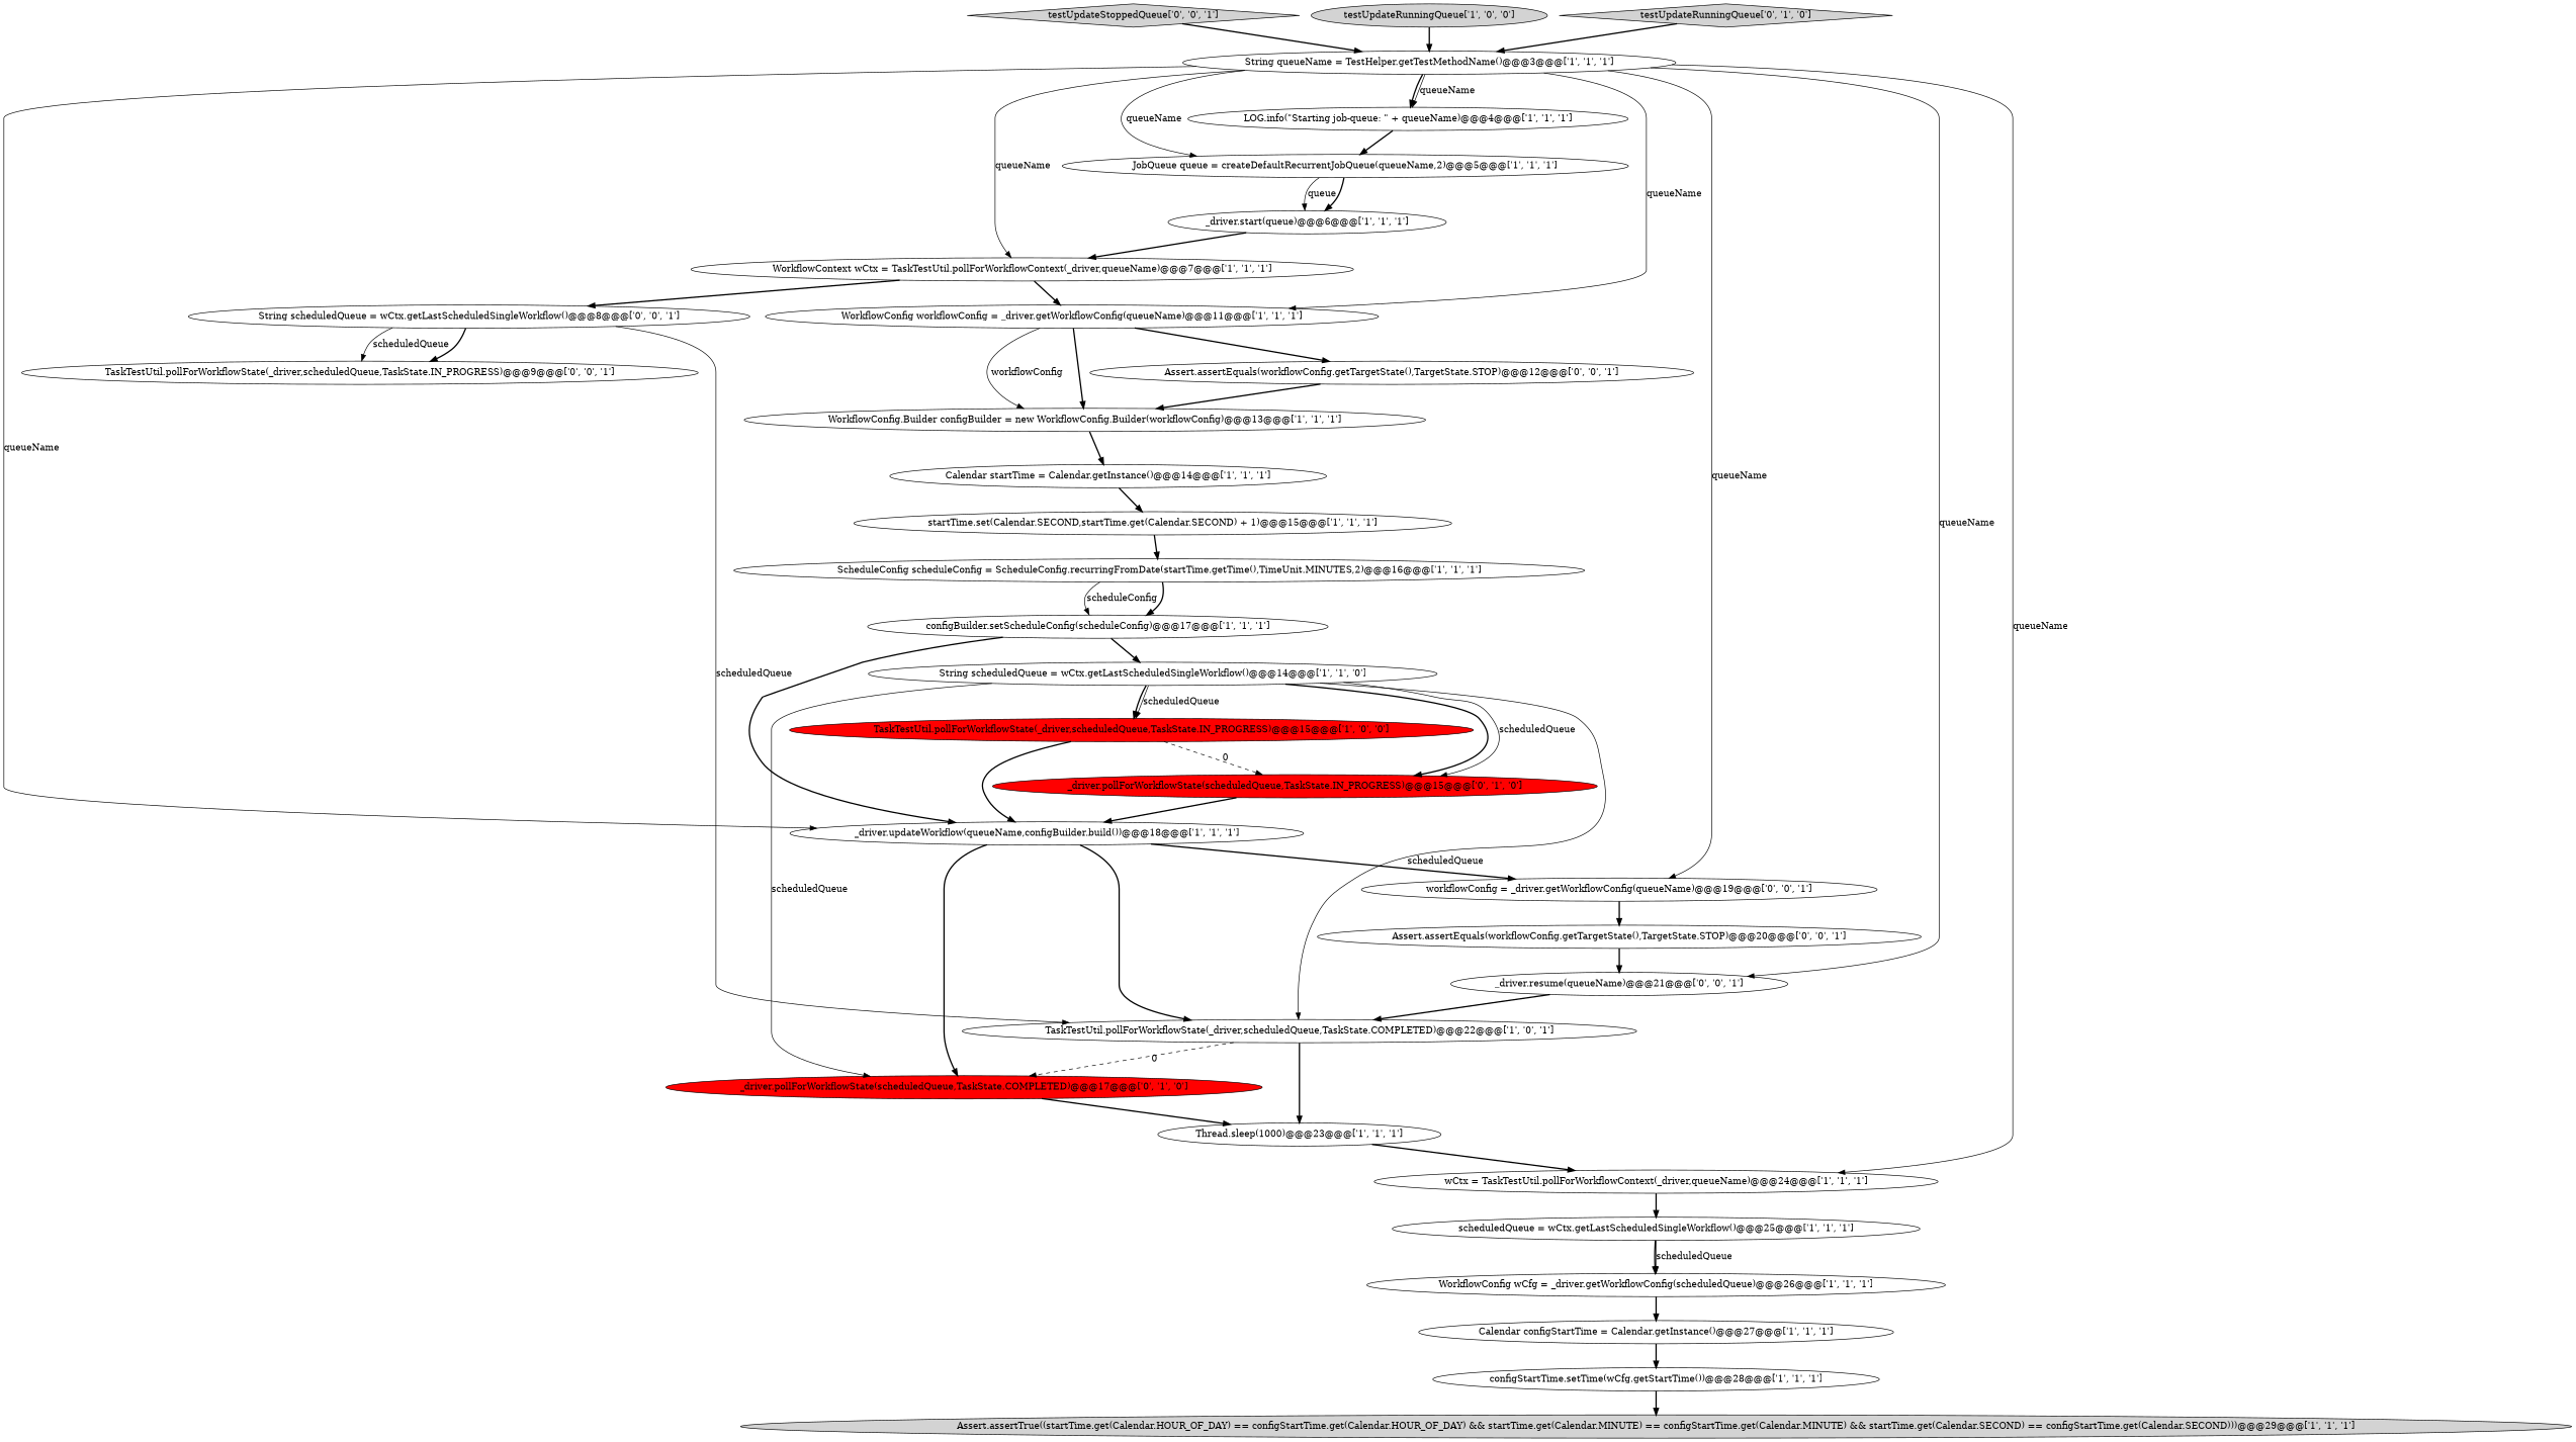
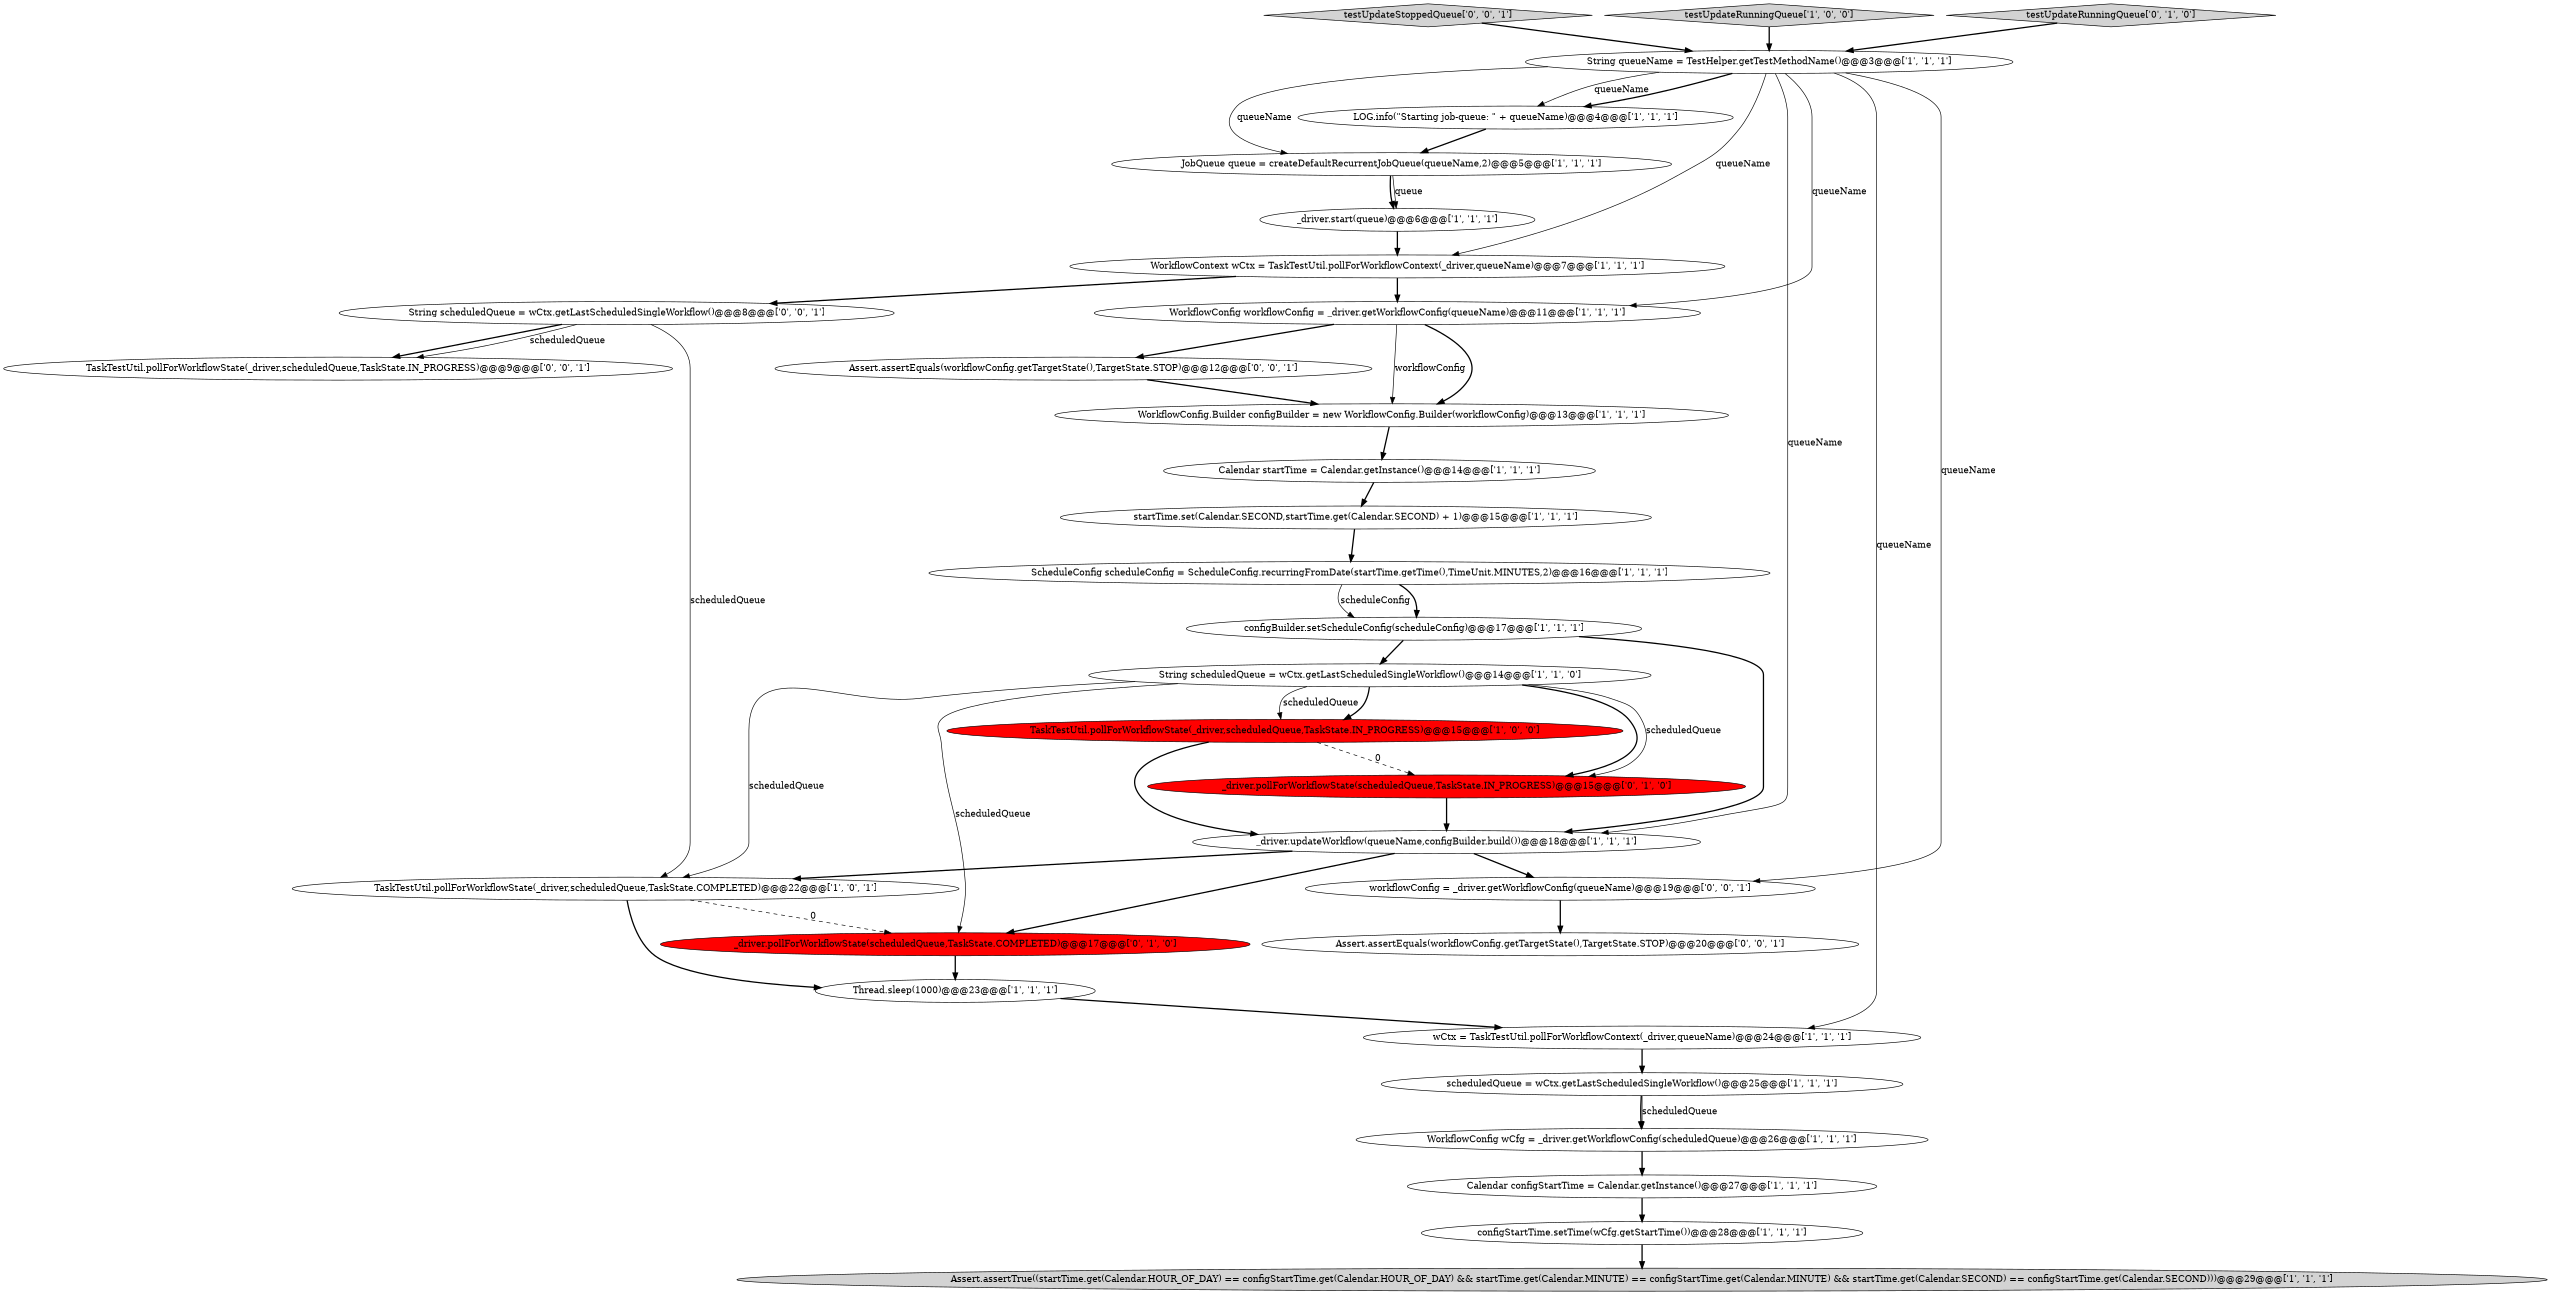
  digraph {
    fontname="DejaVu Serif"
    node [fillcolor=white fontname="DejaVu Serif" shape=ellipse style=filled]
    edge [fontname="DejaVu Serif" style=bold]
    n1 [label="WorkflowConfig.Builder configBuilder = new WorkflowConfig.Builder(workflowConfig)@@@13@@@['1', '1', '1']"]
    n2 [label="Calendar startTime = Calendar.getInstance()@@@14@@@['1', '1', '1']"]
    n3 [label="startTime.set(Calendar.SECOND,startTime.get(Calendar.SECOND) + 1)@@@15@@@['1', '1', '1']"]
    n4 [label="JobQueue queue = createDefaultRecurrentJobQueue(queueName,2)@@@5@@@['1', '1', '1']"]
    n5 [label="_driver.start(queue)@@@6@@@['1', '1', '1']"]
    n6 [label="WorkflowContext wCtx = TaskTestUtil.pollForWorkflowContext(_driver,queueName)@@@7@@@['1', '1', '1']"]
    n7 [label="TaskTestUtil.pollForWorkflowState(_driver,scheduledQueue,TaskState.IN_PROGRESS)@@@9@@@['0', '0', '1']"]
    n8 [label="WorkflowConfig workflowConfig = _driver.getWorkflowConfig(queueName)@@@11@@@['1', '1', '1']"]
    n9 [label="Assert.assertEquals(workflowConfig.getTargetState(),TargetState.STOP)@@@12@@@['0', '0', '1']"]
    n10 [fillcolor=lightgray label="Assert.assertTrue((startTime.get(Calendar.HOUR_OF_DAY) == configStartTime.get(Calendar.HOUR_OF_DAY) && startTime.get(Calendar.MINUTE) == configStartTime.get(Calendar.MINUTE) && startTime.get(Calendar.SECOND) == configStartTime.get(Calendar.SECOND)))@@@29@@@['1', '1', '1']"]
    n11 [label="TaskTestUtil.pollForWorkflowState(_driver,scheduledQueue,TaskState.COMPLETED)@@@22@@@['1', '0', '1']"]
    n12 [label="Thread.sleep(1000)@@@23@@@['1', '1', '1']"]
    n13 [fillcolor=red label="_driver.pollForWorkflowState(scheduledQueue,TaskState.COMPLETED)@@@17@@@['0', '1', '0']"]
    n14 [label="wCtx = TaskTestUtil.pollForWorkflowContext(_driver,queueName)@@@24@@@['1', '1', '1']"]
    n15 [label="String scheduledQueue = wCtx.getLastScheduledSingleWorkflow()@@@8@@@['0', '0', '1']"]
    n16 [fillcolor=lightgray label="testUpdateStoppedQueue['0', '0', '1']" shape=diamond]
    n17 [label="String queueName = TestHelper.getTestMethodName()@@@3@@@['1', '1', '1']"]
    n18 [label="LOG.info(\"Starting job-queue: \" + queueName)@@@4@@@['1', '1', '1']"]
-   n19 [label="_driver.resume(queueName)@@@21@@@['0', '0', '1']"]
    n20 [label="_driver.updateWorkflow(queueName,configBuilder.build())@@@18@@@['1', '1', '1']"]
    n21 [label="workflowConfig = _driver.getWorkflowConfig(queueName)@@@19@@@['0', '0', '1']"]
    n22 [label="scheduledQueue = wCtx.getLastScheduledSingleWorkflow()@@@25@@@['1', '1', '1']"]
    n23 [label="WorkflowConfig wCfg = _driver.getWorkflowConfig(scheduledQueue)@@@26@@@['1', '1', '1']"]
    n24 [label="Calendar configStartTime = Calendar.getInstance()@@@27@@@['1', '1', '1']"]
    n25 [label="Assert.assertEquals(workflowConfig.getTargetState(),TargetState.STOP)@@@20@@@['0', '0', '1']"]
    n26 [label="ScheduleConfig scheduleConfig = ScheduleConfig.recurringFromDate(startTime.getTime(),TimeUnit.MINUTES,2)@@@16@@@['1', '1', '1']"]
    n27 [label="configBuilder.setScheduleConfig(scheduleConfig)@@@17@@@['1', '1', '1']"]
    n28 [label="String scheduledQueue = wCtx.getLastScheduledSingleWorkflow()@@@14@@@['1', '1', '0']"]
    n29 [label="configStartTime.setTime(wCfg.getStartTime())@@@28@@@['1', '1', '1']"]
    n30 [fillcolor=red label="_driver.pollForWorkflowState(scheduledQueue,TaskState.IN_PROGRESS)@@@15@@@['0', '1', '0']"]
    n31 [fillcolor=red label="TaskTestUtil.pollForWorkflowState(_driver,scheduledQueue,TaskState.IN_PROGRESS)@@@15@@@['1', '0', '0']"]
-   n32 [fillcolor=lightgray label="testUpdateRunningQueue['1', '0', '0']"]
+   n32 [fillcolor=lightgray label="testUpdateRunningQueue['1', '0', '0']" shape=diamond]
    n33 [fillcolor=lightgray label="testUpdateRunningQueue['0', '1', '0']" shape=diamond]
    n1 -> n2
    n2 -> n3
    n3 -> n26
    n4 -> n5 [label=queue style=solid]
    n4 -> n5
    n5 -> n6
    n6 -> n8
    n6 -> n15
    n8 -> n1 [label=workflowConfig style=solid]
    n8 -> n1
    n8 -> n9
    n9 -> n1
    n11 -> n12
    n11 -> n13 [label=0 style=dashed]
    n12 -> n14
    n13 -> n12
    n14 -> n22
    n15 -> n7
    n15 -> n7 [label=scheduledQueue style=solid]
    n15 -> n11 [label=scheduledQueue style=solid]
    n16 -> n17
    n17 -> n4 [label=queueName style=solid]
    n17 -> n6 [label=queueName style=solid]
    n17 -> n8 [label=queueName style=solid]
    n17 -> n14 [label=queueName style=solid]
    n17 -> n18 [label=queueName style=solid]
    n17 -> n18
-   n17 -> n19 [label=queueName style=solid]
    n17 -> n20 [label=queueName style=solid]
    n17 -> n21 [label=queueName style=solid]
    n18 -> n4
-   n19 -> n11
    n20 -> n11
    n20 -> n13
    n20 -> n21
    n21 -> n25
    n22 -> n23
    n22 -> n23 [label=scheduledQueue style=solid]
    n23 -> n24
    n24 -> n29
-   n25 -> n19
    n26 -> n27
    n26 -> n27 [label=scheduleConfig style=solid]
    n27 -> n20
    n27 -> n28
    n28 -> n11 [label=scheduledQueue style=solid]
    n28 -> n13 [label=scheduledQueue style=solid]
    n28 -> n30
    n28 -> n30 [label=scheduledQueue style=solid]
    n28 -> n31
    n28 -> n31 [label=scheduledQueue style=solid]
    n29 -> n10
    n30 -> n20
    n31 -> n20
    n31 -> n30 [label=0 style=dashed]
    n32 -> n17
    n33 -> n17
  }
